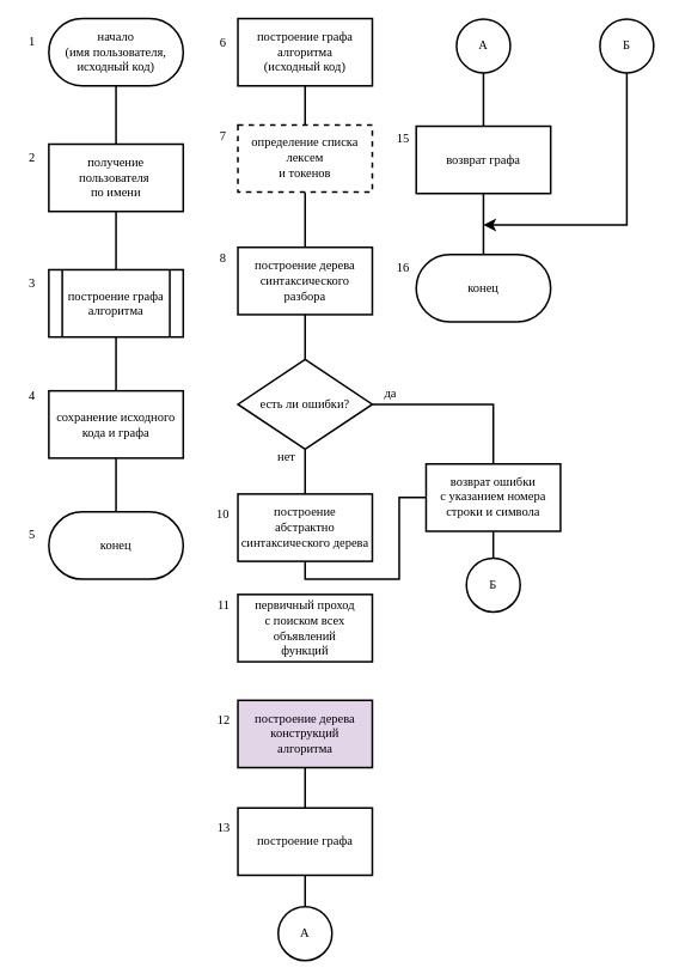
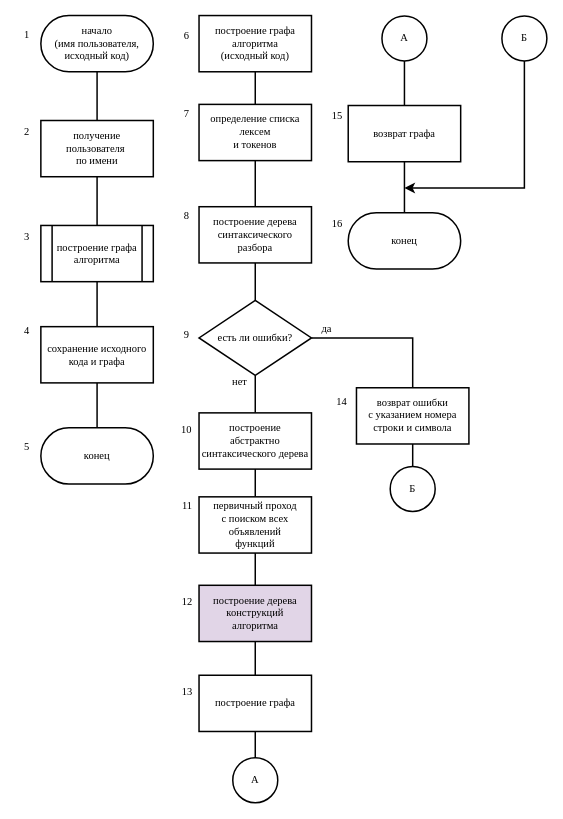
  <mxCell id="0" />
  <mxCell id="1" parent="0" />
  <mxCell id="2" style="edgeStyle=orthogonalEdgeStyle;rounded=0;orthogonalLoop=1;jettySize=auto;html=1;endArrow=none;endFill=0;strokeWidth=2;fontFamily=Times New Roman;fontSize=14;" parent="1" source="3" target="5" edge="1"><mxGeometry relative="1" as="geometry" /></mxCell>
  <mxCell id="3" value="начало&lt;br style=&quot;font-size: 14px;&quot;&gt;(имя пользователя, исходный код)" style="rounded=1;whiteSpace=wrap;html=1;arcSize=50;strokeWidth=2;fontFamily=Times New Roman;fontSize=14;aspect=fixed;" parent="1" vertex="1"><mxGeometry x="54" y="20" width="150" height="75" as="geometry" /></mxCell>
  <mxCell id="4" style="edgeStyle=orthogonalEdgeStyle;rounded=0;orthogonalLoop=1;jettySize=auto;html=1;exitX=0.5;exitY=1;exitDx=0;exitDy=0;endArrow=none;endFill=0;strokeWidth=2;fontFamily=Times New Roman;fontSize=14;" parent="1" source="5" target="7" edge="1"><mxGeometry relative="1" as="geometry" /></mxCell>
  <mxCell id="5" value="получение &lt;br&gt;пользователя&amp;nbsp;&lt;br style=&quot;font-size: 14px;&quot;&gt;по имени" style="rounded=0;whiteSpace=wrap;html=1;strokeWidth=2;fontFamily=Times New Roman;fontSize=14;aspect=fixed;" parent="1" vertex="1"><mxGeometry x="54" y="160" width="150" height="75" as="geometry" /></mxCell>
  <mxCell id="6" style="edgeStyle=orthogonalEdgeStyle;rounded=0;orthogonalLoop=1;jettySize=auto;html=1;exitX=0.5;exitY=1;exitDx=0;exitDy=0;endArrow=none;endFill=0;strokeWidth=2;fontFamily=Times New Roman;fontSize=14;" parent="1" source="7" target="9" edge="1"><mxGeometry relative="1" as="geometry" /></mxCell>
  <mxCell id="7" value="построение графа&lt;br style=&quot;font-size: 14px;&quot;&gt;алгоритма" style="shape=process;whiteSpace=wrap;html=1;backgroundOutline=1;strokeWidth=2;fontFamily=Times New Roman;fontSize=14;aspect=fixed;" parent="1" vertex="1"><mxGeometry x="54" y="300" width="150" height="75" as="geometry" /></mxCell>
  <mxCell id="8" style="edgeStyle=orthogonalEdgeStyle;rounded=0;orthogonalLoop=1;jettySize=auto;html=1;exitX=0.5;exitY=1;exitDx=0;exitDy=0;endArrow=none;endFill=0;strokeWidth=2;fontFamily=Times New Roman;fontSize=14;" parent="1" source="9" target="10" edge="1"><mxGeometry relative="1" as="geometry" /></mxCell>
  <mxCell id="9" value="сохранение исходного &lt;br style=&quot;font-size: 14px;&quot;&gt;кода и графа" style="rounded=0;whiteSpace=wrap;html=1;strokeWidth=2;fontFamily=Times New Roman;fontSize=14;aspect=fixed;" parent="1" vertex="1"><mxGeometry x="54" y="435" width="150" height="75" as="geometry" /></mxCell>
  <mxCell id="10" value="конец" style="rounded=1;whiteSpace=wrap;html=1;arcSize=50;strokeWidth=2;fontFamily=Times New Roman;fontSize=14;aspect=fixed;" parent="1" vertex="1"><mxGeometry x="54" y="570" width="150" height="75" as="geometry" /></mxCell>
  <mxCell id="11" style="edgeStyle=orthogonalEdgeStyle;rounded=0;orthogonalLoop=1;jettySize=auto;html=1;exitX=0.5;exitY=1;exitDx=0;exitDy=0;endArrow=none;endFill=0;strokeWidth=2;fontFamily=Times New Roman;fontSize=14;" parent="1" source="12" target="14" edge="1"><mxGeometry relative="1" as="geometry" /></mxCell>
  <mxCell id="12" value="построение графа&lt;br style=&quot;font-size: 14px;&quot;&gt;алгоритма&lt;br style=&quot;font-size: 14px;&quot;&gt;(исходный код)" style="whiteSpace=wrap;html=1;arcSize=50;strokeWidth=2;fontFamily=Times New Roman;fontSize=14;aspect=fixed;rounded=0;" parent="1" vertex="1"><mxGeometry x="265" y="20" width="150" height="75" as="geometry" /></mxCell>
  <mxCell id="13" style="edgeStyle=orthogonalEdgeStyle;rounded=0;orthogonalLoop=1;jettySize=auto;html=1;exitX=0.5;exitY=1;exitDx=0;exitDy=0;endArrow=none;endFill=0;strokeWidth=2;fontFamily=Times New Roman;fontSize=14;" parent="1" source="14" target="16" edge="1"><mxGeometry relative="1" as="geometry" /></mxCell>
- <mxCell id="14" value="определение списка лексем&lt;br style=&quot;font-size: 14px;&quot;&gt;и токенов" style="rounded=0;whiteSpace=wrap;html=1;strokeWidth=2;fontFamily=Times New Roman;fontSize=14;aspect=fixed;dashed=1;" parent="1" vertex="1"><mxGeometry x="265" y="138.5" width="150" height="75" as="geometry" /></mxCell>
+ <mxCell id="14" value="определение списка лексем&lt;br style=&quot;font-size: 14px;&quot;&gt;и токенов" style="rounded=0;whiteSpace=wrap;html=1;strokeWidth=2;fontFamily=Times New Roman;fontSize=14;aspect=fixed;" parent="1" vertex="1"><mxGeometry x="265" y="138.5" width="150" height="75" as="geometry" /></mxCell>
  <mxCell id="15" style="edgeStyle=orthogonalEdgeStyle;rounded=0;orthogonalLoop=1;jettySize=auto;html=1;exitX=0.5;exitY=1;exitDx=0;exitDy=0;endArrow=none;endFill=0;strokeWidth=2;fontFamily=Times New Roman;fontSize=14;" parent="1" source="16" target="19" edge="1"><mxGeometry relative="1" as="geometry" /></mxCell>
  <mxCell id="16" value="построение дерева&lt;br style=&quot;font-size: 14px;&quot;&gt;синтаксического разбора" style="rounded=0;whiteSpace=wrap;html=1;strokeWidth=2;fontFamily=Times New Roman;fontSize=14;aspect=fixed;" parent="1" vertex="1"><mxGeometry x="265" y="275" width="150" height="75" as="geometry" /></mxCell>
  <mxCell id="17" style="edgeStyle=orthogonalEdgeStyle;rounded=0;orthogonalLoop=1;jettySize=auto;html=1;exitX=0.5;exitY=1;exitDx=0;exitDy=0;endArrow=none;endFill=0;strokeWidth=2;fontFamily=Times New Roman;fontSize=14;" parent="1" source="19" target="23" edge="1"><mxGeometry relative="1" as="geometry" /></mxCell>
  <mxCell id="18" style="edgeStyle=orthogonalEdgeStyle;rounded=0;orthogonalLoop=1;jettySize=auto;html=1;exitX=1;exitY=0.5;exitDx=0;exitDy=0;entryX=0.5;entryY=0;entryDx=0;entryDy=0;endArrow=none;endFill=0;strokeWidth=2;fontFamily=Times New Roman;fontSize=14;" parent="1" source="19" target="21" edge="1"><mxGeometry relative="1" as="geometry" /></mxCell>
  <mxCell id="19" value="есть ли ошибки?" style="rhombus;whiteSpace=wrap;html=1;strokeWidth=2;fontFamily=Times New Roman;fontSize=14;aspect=fixed;" parent="1" vertex="1"><mxGeometry x="265" y="400" width="150" height="100.01" as="geometry" /></mxCell>
  <mxCell id="20" style="edgeStyle=orthogonalEdgeStyle;rounded=0;orthogonalLoop=1;jettySize=auto;html=1;exitX=0.5;exitY=1;exitDx=0;exitDy=0;entryX=0.5;entryY=0;entryDx=0;entryDy=0;endArrow=none;endFill=0;strokeWidth=2;fontFamily=Times New Roman;fontSize=14;" parent="1" source="21" target="38" edge="1"><mxGeometry relative="1" as="geometry" /></mxCell>
  <mxCell id="21" value="возврат ошибки&lt;br style=&quot;font-size: 14px;&quot;&gt;с указанием номера&lt;br style=&quot;font-size: 14px;&quot;&gt;строки и символа" style="rounded=0;whiteSpace=wrap;html=1;strokeWidth=2;fontFamily=Times New Roman;fontSize=14;aspect=fixed;" parent="1" vertex="1"><mxGeometry x="475" y="516.51" width="150" height="75" as="geometry" /></mxCell>
- <mxCell id="22" style="edgeStyle=orthogonalEdgeStyle;rounded=0;orthogonalLoop=1;jettySize=auto;html=1;exitX=0.5;exitY=1;exitDx=0;exitDy=0;endArrow=none;endFill=0;strokeWidth=2;fontFamily=Times New Roman;fontSize=14;" parent="1" source="23" target="21" edge="1"><mxGeometry relative="1" as="geometry" /></mxCell>
+ <mxCell id="22" style="edgeStyle=orthogonalEdgeStyle;rounded=0;orthogonalLoop=1;jettySize=auto;html=1;exitX=0.5;exitY=1;exitDx=0;exitDy=0;endArrow=none;endFill=0;strokeWidth=2;fontFamily=Times New Roman;fontSize=14;" parent="1" source="23" target="29" edge="1"><mxGeometry relative="1" as="geometry" /></mxCell>
  <mxCell id="23" value="построение &lt;br style=&quot;font-size: 14px;&quot;&gt;абстрактно&lt;br style=&quot;font-size: 14px;&quot;&gt;синтаксического дерева" style="rounded=0;whiteSpace=wrap;html=1;strokeWidth=2;fontFamily=Times New Roman;fontSize=14;aspect=fixed;" parent="1" vertex="1"><mxGeometry x="265" y="550" width="150" height="75" as="geometry" /></mxCell>
  <mxCell id="24" style="edgeStyle=orthogonalEdgeStyle;rounded=0;orthogonalLoop=1;jettySize=auto;html=1;exitX=0.5;exitY=1;exitDx=0;exitDy=0;entryX=0.5;entryY=0;entryDx=0;entryDy=0;endArrow=none;endFill=0;strokeWidth=2;fontFamily=Times New Roman;fontSize=14;" parent="1" source="25" target="35" edge="1"><mxGeometry relative="1" as="geometry" /></mxCell>
  <mxCell id="25" value="А" style="ellipse;whiteSpace=wrap;html=1;aspect=fixed;strokeWidth=2;fontFamily=Times New Roman;fontSize=14;" parent="1" vertex="1"><mxGeometry x="509" y="20.5" width="60" height="60" as="geometry" /></mxCell>
  <mxCell id="26" style="edgeStyle=orthogonalEdgeStyle;rounded=0;orthogonalLoop=1;jettySize=auto;html=1;exitX=0.5;exitY=1;exitDx=0;exitDy=0;strokeWidth=2;endSize=8;fontFamily=Times New Roman;fontSize=14;" parent="1" source="27" edge="1"><mxGeometry relative="1" as="geometry"><mxPoint x="539" y="250" as="targetPoint" /><Array as="points"><mxPoint x="699" y="250" /><mxPoint x="539" y="250" /></Array></mxGeometry></mxCell>
  <mxCell id="27" value="Б" style="ellipse;whiteSpace=wrap;html=1;aspect=fixed;strokeWidth=2;fontFamily=Times New Roman;fontSize=14;" parent="1" vertex="1"><mxGeometry x="669" y="20.5" width="60" height="60" as="geometry" /></mxCell>
+ <mxCell id="28" style="edgeStyle=orthogonalEdgeStyle;rounded=0;orthogonalLoop=1;jettySize=auto;html=1;exitX=0.5;exitY=1;exitDx=0;exitDy=0;entryX=0.5;entryY=0;entryDx=0;entryDy=0;endArrow=none;endFill=0;strokeWidth=2;fontFamily=Times New Roman;fontSize=14;" parent="1" source="29" target="31" edge="1"><mxGeometry relative="1" as="geometry" /></mxCell>
  <mxCell id="29" value="первичный проход&lt;br style=&quot;font-size: 14px;&quot;&gt;с поиском всех объявлений&lt;br style=&quot;font-size: 14px;&quot;&gt;функций" style="rounded=0;whiteSpace=wrap;html=1;strokeWidth=2;fontFamily=Times New Roman;fontSize=14;aspect=fixed;" parent="1" vertex="1"><mxGeometry x="265" y="662" width="150" height="75" as="geometry" /></mxCell>
  <mxCell id="30" style="edgeStyle=orthogonalEdgeStyle;rounded=0;orthogonalLoop=1;jettySize=auto;html=1;exitX=0.5;exitY=1;exitDx=0;exitDy=0;endArrow=none;endFill=0;strokeWidth=2;fontFamily=Times New Roman;fontSize=14;" parent="1" source="31" target="33" edge="1"><mxGeometry relative="1" as="geometry" /></mxCell>
  <mxCell id="31" value="построение дерева&lt;br style=&quot;font-size: 14px;&quot;&gt;конструкций&lt;br style=&quot;font-size: 14px;&quot;&gt;алгоритма" style="rounded=0;whiteSpace=wrap;html=1;strokeWidth=2;fontFamily=Times New Roman;fontSize=14;aspect=fixed;fillColor=#e1d5e7;" parent="1" vertex="1"><mxGeometry x="265" y="780" width="150" height="75" as="geometry" /></mxCell>
  <mxCell id="32" style="edgeStyle=orthogonalEdgeStyle;rounded=0;orthogonalLoop=1;jettySize=auto;html=1;exitX=0.5;exitY=1;exitDx=0;exitDy=0;endArrow=none;endFill=0;strokeWidth=2;fontFamily=Times New Roman;fontSize=14;" parent="1" source="33" target="37" edge="1"><mxGeometry relative="1" as="geometry" /></mxCell>
  <mxCell id="33" value="построение графа" style="rounded=0;whiteSpace=wrap;html=1;strokeWidth=2;fontFamily=Times New Roman;fontSize=14;aspect=fixed;" parent="1" vertex="1"><mxGeometry x="265" y="900" width="150" height="75" as="geometry" /></mxCell>
  <mxCell id="34" style="edgeStyle=orthogonalEdgeStyle;rounded=0;orthogonalLoop=1;jettySize=auto;html=1;exitX=0.5;exitY=1;exitDx=0;exitDy=0;endArrow=none;endFill=0;strokeWidth=2;fontFamily=Times New Roman;fontSize=14;" parent="1" source="35" target="36" edge="1"><mxGeometry relative="1" as="geometry" /></mxCell>
  <mxCell id="35" value="возврат графа" style="rounded=0;whiteSpace=wrap;html=1;strokeWidth=2;fontFamily=Times New Roman;fontSize=14;aspect=fixed;" parent="1" vertex="1"><mxGeometry x="464" y="140" width="150" height="75" as="geometry" /></mxCell>
  <mxCell id="36" value="конец" style="rounded=1;whiteSpace=wrap;html=1;arcSize=50;strokeWidth=2;fontFamily=Times New Roman;fontSize=14;aspect=fixed;" parent="1" vertex="1"><mxGeometry x="464" y="283" width="150" height="75" as="geometry" /></mxCell>
  <mxCell id="37" value="А" style="ellipse;whiteSpace=wrap;html=1;aspect=fixed;strokeWidth=2;fontFamily=Times New Roman;fontSize=14;" parent="1" vertex="1"><mxGeometry x="310" y="1010" width="60" height="60" as="geometry" /></mxCell>
  <mxCell id="38" value="Б" style="ellipse;whiteSpace=wrap;html=1;aspect=fixed;strokeWidth=2;fontFamily=Times New Roman;fontSize=14;" parent="1" vertex="1"><mxGeometry x="520" y="621.51" width="60" height="60" as="geometry" /></mxCell>
  <mxCell id="39" value="&lt;font style=&quot;font-size: 14px;&quot;&gt;да&lt;/font&gt;" style="text;html=1;align=center;verticalAlign=middle;resizable=0;points=[];autosize=1;strokeColor=none;fillColor=none;fontFamily=Times New Roman;fontSize=14;" parent="1" vertex="1"><mxGeometry x="415" y="424.01" width="40" height="30" as="geometry" /></mxCell>
  <mxCell id="40" value="&lt;font style=&quot;font-size: 14px;&quot;&gt;нет&lt;/font&gt;" style="text;html=1;align=center;verticalAlign=middle;resizable=0;points=[];autosize=1;strokeColor=none;fillColor=none;fontFamily=Times New Roman;fontSize=14;" parent="1" vertex="1"><mxGeometry x="299" y="494.01" width="40" height="30" as="geometry" /></mxCell>
  <mxCell id="41" value="&lt;font style=&quot;font-size: 14px;&quot;&gt;1&lt;/font&gt;" style="text;html=1;align=center;verticalAlign=middle;resizable=0;points=[];autosize=1;strokeColor=none;fillColor=none;fontFamily=Times New Roman;fontSize=14;" parent="1" vertex="1"><mxGeometry x="20" y="31" width="30" height="30" as="geometry" /></mxCell>
  <mxCell id="42" value="&lt;font style=&quot;font-size: 14px;&quot;&gt;2&lt;/font&gt;" style="text;html=1;align=center;verticalAlign=middle;resizable=0;points=[];autosize=1;strokeColor=none;fillColor=none;fontFamily=Times New Roman;fontSize=14;" parent="1" vertex="1"><mxGeometry x="20" y="161" width="30" height="30" as="geometry" /></mxCell>
  <mxCell id="43" value="&lt;font style=&quot;font-size: 14px;&quot;&gt;3&lt;/font&gt;" style="text;html=1;align=center;verticalAlign=middle;resizable=0;points=[];autosize=1;strokeColor=none;fillColor=none;fontFamily=Times New Roman;fontSize=14;" parent="1" vertex="1"><mxGeometry x="20" y="301" width="30" height="30" as="geometry" /></mxCell>
  <mxCell id="44" value="&lt;font style=&quot;font-size: 14px;&quot;&gt;4&lt;/font&gt;" style="text;html=1;align=center;verticalAlign=middle;resizable=0;points=[];autosize=1;strokeColor=none;fillColor=none;fontFamily=Times New Roman;fontSize=14;" parent="1" vertex="1"><mxGeometry x="20" y="426" width="30" height="30" as="geometry" /></mxCell>
  <mxCell id="45" value="&lt;font style=&quot;font-size: 14px;&quot;&gt;5&lt;/font&gt;" style="text;html=1;align=center;verticalAlign=middle;resizable=0;points=[];autosize=1;strokeColor=none;fillColor=none;fontFamily=Times New Roman;fontSize=14;" parent="1" vertex="1"><mxGeometry x="20" y="581" width="30" height="30" as="geometry" /></mxCell>
  <mxCell id="46" value="&lt;font style=&quot;font-size: 14px;&quot;&gt;6&lt;/font&gt;" style="text;html=1;align=center;verticalAlign=middle;resizable=0;points=[];autosize=1;strokeColor=none;fillColor=none;fontFamily=Times New Roman;fontSize=14;" parent="1" vertex="1"><mxGeometry x="233" y="33" width="30" height="30" as="geometry" /></mxCell>
  <mxCell id="47" value="&lt;font style=&quot;font-size: 14px;&quot;&gt;7&lt;/font&gt;" style="text;html=1;align=center;verticalAlign=middle;resizable=0;points=[];autosize=1;strokeColor=none;fillColor=none;fontFamily=Times New Roman;fontSize=14;" parent="1" vertex="1"><mxGeometry x="233" y="136.5" width="30" height="30" as="geometry" /></mxCell>
  <mxCell id="48" value="&lt;font style=&quot;font-size: 14px;&quot;&gt;8&lt;/font&gt;" style="text;html=1;align=center;verticalAlign=middle;resizable=0;points=[];autosize=1;strokeColor=none;fillColor=none;fontFamily=Times New Roman;fontSize=14;" parent="1" vertex="1"><mxGeometry x="233" y="273" width="30" height="30" as="geometry" /></mxCell>
+ <mxCell id="49" value="&lt;font style=&quot;font-size: 14px;&quot;&gt;9&lt;/font&gt;" style="text;html=1;align=center;verticalAlign=middle;resizable=0;points=[];autosize=1;strokeColor=none;fillColor=none;fontFamily=Times New Roman;fontSize=14;" parent="1" vertex="1"><mxGeometry x="233" y="431.34" width="30" height="30" as="geometry" /></mxCell>
  <mxCell id="50" value="&lt;font style=&quot;font-size: 14px;&quot;&gt;10&lt;/font&gt;" style="text;html=1;align=center;verticalAlign=middle;resizable=0;points=[];autosize=1;strokeColor=none;fillColor=none;fontFamily=Times New Roman;fontSize=14;" parent="1" vertex="1"><mxGeometry x="228" y="558" width="40" height="30" as="geometry" /></mxCell>
  <mxCell id="51" value="&lt;font style=&quot;font-size: 14px;&quot;&gt;11&lt;/font&gt;" style="text;html=1;align=center;verticalAlign=middle;resizable=0;points=[];autosize=1;strokeColor=none;fillColor=none;fontFamily=Times New Roman;fontSize=14;" parent="1" vertex="1"><mxGeometry x="229" y="660" width="40" height="30" as="geometry" /></mxCell>
  <mxCell id="52" value="&lt;font style=&quot;font-size: 14px;&quot;&gt;12&lt;/font&gt;" style="text;html=1;align=center;verticalAlign=middle;resizable=0;points=[];autosize=1;strokeColor=none;fillColor=none;fontFamily=Times New Roman;fontSize=14;" parent="1" vertex="1"><mxGeometry x="229" y="788" width="40" height="30" as="geometry" /></mxCell>
  <mxCell id="53" value="&lt;font style=&quot;font-size: 14px;&quot;&gt;13&lt;/font&gt;" style="text;html=1;align=center;verticalAlign=middle;resizable=0;points=[];autosize=1;strokeColor=none;fillColor=none;fontFamily=Times New Roman;fontSize=14;" parent="1" vertex="1"><mxGeometry x="229" y="908" width="40" height="30" as="geometry" /></mxCell>
+ <mxCell id="54" value="&lt;font style=&quot;font-size: 14px;&quot;&gt;14&lt;/font&gt;" style="text;html=1;align=center;verticalAlign=middle;resizable=0;points=[];autosize=1;strokeColor=none;fillColor=none;fontFamily=Times New Roman;fontSize=14;" parent="1" vertex="1"><mxGeometry x="435" y="521" width="40" height="30" as="geometry" /></mxCell>
  <mxCell id="55" value="&lt;font style=&quot;font-size: 14px;&quot;&gt;15&lt;/font&gt;" style="text;html=1;align=center;verticalAlign=middle;resizable=0;points=[];autosize=1;strokeColor=none;fillColor=none;fontFamily=Times New Roman;fontSize=14;" parent="1" vertex="1"><mxGeometry x="429" y="139.5" width="40" height="30" as="geometry" /></mxCell>
  <mxCell id="56" value="&lt;font style=&quot;font-size: 14px;&quot;&gt;16&lt;/font&gt;" style="text;html=1;align=center;verticalAlign=middle;resizable=0;points=[];autosize=1;strokeColor=none;fillColor=none;fontFamily=Times New Roman;fontSize=14;" parent="1" vertex="1"><mxGeometry x="429" y="283" width="40" height="30" as="geometry" /></mxCell>
